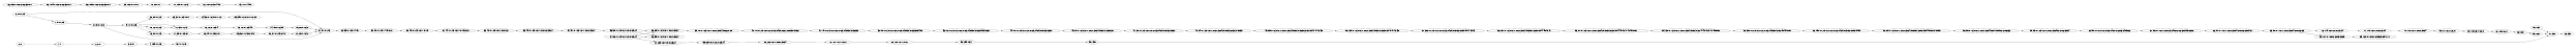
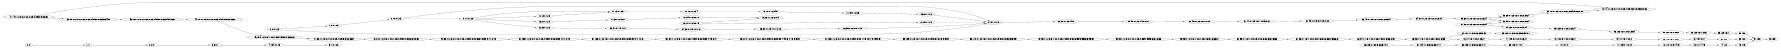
  digraph {
    rankdir=LR
    n1 [label="0, 0: "]
    n2 [label="1, 1: "]
    n3 [label="2, 2: 0 1 "]
    n4 [label="3, 6: 0 1 "]
    n5 [label="4, 134: 0 1 2 3 "]
    n6 [label="5, 7: 0 1 2 3 "]
    n7 [label="6, 8: 0 1 2 3 "]
    n8 [label="7, 9: 0 1 2 3 "]
    n9 [label="27, 37: 0 1 2 3 "]
    n10 [label="8, 10: 0 1 2 3 "]
    n11 [label="28, 39: 0 1 2 3 14 15 "]
    n12 [label="9, 11: 0 1 2 3 "]
    n13 [label="10, 12: 0 1 2 3 "]
    n14 [label="11, 13: 0 1 2 3 "]
    n15 [label="16, 21: 0 1 2 3 "]
    n16 [label="22, 29: 0 1 2 3 "]
    n17 [label="12, 16: 0 1 2 3 4 "]
    n18 [label="17, 23: 0 1 2 3 6 7 "]
-   n19 [label="23, 31: 0 1 2 3 10 11 "]
+   n19 [label="23, 31: 0 1 1 3 10 11"]
    n20 [label="13, 18: 0 1 2 3 4 5 "]
    n21 [label="14, 19: 0 1 2 3 5 "]
    n22 [label="15, 20: 0 1 2 3 "]
    n23 [label="18, 24: 0 1 2 3 6 7 8 "]
    n24 [label="19, 26: 0 1 2 3 6 7 8 9 "]
    n25 [label="20, 27: 0 1 2 3 6 7 9 "]
    n26 [label="21, 28: 0 1 2 3 "]
    n27 [label="24, 32: 0 1 2 3 10 11 12 "]
    n28 [label="25, 34: 0 1 2 3 10 11 12 13 "]
+   n29 [label="26, 35: 0 1 2 3 10 11 13 "]
    n30 [label="29, 40: 0 1 2 3 14 15 16 17 "]
    n31 [label="30, 43: 0 1 2 3 16 17 18 19 "]
    n32 [label="31, 44: 0 1 2 3 16 17 18 19 20 21 "]
    n33 [label="32, 48: 0 1 2 3 16 17 20 21 22 "]
    n34 [label="33, 49: 0 1 2 3 16 17 20 21 22 23 24 "]
    n35 [label="34, 51: 0 1 2 3 16 17 20 21 23 24 "]
    n36 [label="35, 52: 0 1 2 3 16 17 20 21 23 24 "]
    n37 [label="36, 55: 0 1 2 3 16 17 20 21 23 24 "]
    n38 [label="38, 69: 0 1 2 3 16 17 20 21 23 24 "]
    n39 [label="39, 70: 0 1 2 3 16 17 20 21 23 24 25 26 27 28 "]
    n40 [label="37, 56: 0 1 2 3 16 17 20 21 23 24 "]
    n41 [label="84, 123: 16 17 20 21 23 24 "]
    n42 [label="85, 125: 16 17 20 21 23 24 "]
    n43 [label="40, 71: 0 1 2 3 16 17 20 21 23 24 25 26 27 28 29 30 31 32 "]
    n44 [label="41, 74: 0 1 2 3 16 17 20 21 23 24 29 30 31 32 33 "]
    n45 [label="42, 75: 0 1 2 3 16 17 20 21 23 24 29 30 31 32 33 34 35 "]
    n46 [label="43, 76: 0 1 2 3 16 17 20 21 23 24 29 30 31 32 34 35 36 37 "]
    n47 [label="44, 78: 0 1 2 3 16 17 20 21 23 24 29 30 31 32 36 37 "]
    n48 [label="45, 79: 0 1 2 3 16 17 20 21 23 24 29 30 31 32 36 37 "]
-   n49 [label="47, 83: 0 1 2 3 16 17 20 21 23 24 29 30 31 32 36 37 "]
+   n49 [label="47, 83: 0 1 2 3 16 17 20 21 29 24 29 30 31 32 36 37"]
    n50 [label="48, 84: 0 1 2 3 16 17 20 21 23 24 29 30 31 32 36 37 38 39 "]
    n51 [label="49, 85: 0 1 2 3 16 17 20 21 23 24 29 30 31 32 36 37 38 39 40 41 42 43 "]
    n52 [label="50, 135: 0 1 2 3 16 17 20 21 23 24 29 30 31 32 38 39 40 41 42 43 "]
    n53 [label="51, 136: 0 1 2 3 16 17 20 21 23 24 29 30 31 32 38 39 40 41 42 43 "]
    n54 [label="52, 137: 0 1 2 3 16 17 20 21 23 24 29 30 31 32 38 39 44 45 46 47 "]
    n55 [label="53, 87: 0 1 2 3 16 17 20 21 23 24 29 30 31 32 38 39 44 45 46 47 48 49 50 51 "]
    n56 [label="54, 138: 0 1 2 3 16 17 20 21 23 24 29 30 31 32 44 45 46 47 48 49 50 51 "]
    n57 [label="55, 139: 0 1 2 3 16 17 20 21 23 24 29 30 31 32 48 49 50 51 "]
    n58 [label="56, 140: 0 1 2 3 16 17 20 21 23 24 29 30 31 32 52 53 54 55 "]
    n59 [label="57, 89: 0 1 2 3 16 17 20 21 23 24 29 30 31 32 52 53 54 55 56 57 58 59 "]
    n60 [label="58, 90: 0 1 2 3 16 17 20 21 23 24 56 57 58 59 60 61 62 63 "]
    n61 [label="59, 93: 0 1 2 3 16 17 20 21 23 24 60 61 62 63 64 "]
    n62 [label="60, 95: 0 1 16 17 20 21 23 24 60 61 62 63 64 65 66 "]
    n63 [label="61, 96: 0 1 16 17 20 21 23 24 60 61 62 63 64 65 66 67 "]
    n64 [label="62, 97: 0 1 16 17 20 21 23 24 60 61 62 63 64 67 "]
    n65 [label="63, 98: 0 1 16 17 20 21 23 24 60 61 62 63 "]
    n66 [label="64, 101: 0 1 60 61 62 63 68 69 "]
    n67 [label="76, 114: 16 17 20 21 23 24 "]
    n68 [label="65, 102: 0 1 60 61 62 63 68 69 70 71 "]
    n69 [label="77, 115: 16 17 20 21 23 24 "]
    n70 [label="66, 103: 0 1 60 61 62 63 70 71 "]
    n71 [label="67, 104: 0 1 60 61 62 63 70 71 "]
    n72 [label="68, 105: 0 1 60 61 62 63 70 71 "]
    n73 [label="69, 106: 0 1 70 71 "]
    n74 [label="70, 107: 0 1 "]
    n75 [label="71, 109: 0 1 72 73 "]
    n76 [label="72, 110: 72 73 74 75 "]
    n77 [label="73, 111: 74 75 "]
+   n78 [label="74, 112: "]
    n79 [label="75, 113: "]
    n80 [label="91, 132: "]
    n81 [label="92, 133: "]
    n82 [label="78, 116: 16 17 20 21 23 24 "]
    n83 [label="79, 117: 16 17 20 21 "]
    n84 [label="80, 118: 16 17 20 21 "]
    n85 [label="81, 119: 16 17 "]
    n86 [label="82, 120: "]
    n87 [label="83, 122: "]
    n88 [label="86, 126: 16 17 20 21 23 24 "]
    n89 [label="87, 127: 16 17 20 21 "]
    n90 [label="88, 128: 16 17 20 21 "]
    n91 [label="89, 129: 16 17 "]
    n92 [label="90, 130: "]
    n1 -> n2
    n2 -> n3
    n3 -> n4
    n4 -> n5
    n5 -> n6
    n7 -> n8
    n7 -> n9
    n8 -> n10
    n9 -> n11
    n10 -> n9
    n10 -> n12
    n11 -> n30
    n12 -> n13
    n12 -> n14
    n12 -> n15
    n12 -> n16
    n13 -> n14
    n14 -> n17
    n15 -> n18
    n16 -> n19
    n17 -> n20
    n18 -> n23
    n19 -> n27
    n20 -> n21
    n21 -> n22
    n22 -> n9
    n23 -> n24
-   n24 -> n25
+   n25 -> n24
    n25 -> n26
    n26 -> n9
    n27 -> n28
+   n28 -> n29
+   n29 -> n9
    n30 -> n31
    n31 -> n32
    n32 -> n33
    n33 -> n34
    n34 -> n35
    n35 -> n36
    n36 -> n37
    n36 -> n38
    n38 -> n39
    n39 -> n43
    n40 -> n37
    n40 -> n38
    n40 -> n41
    n41 -> n42
    n42 -> n88
-   n43 -> n44
+   n44 -> n43
    n44 -> n45
    n45 -> n46
    n46 -> n47
    n47 -> n48
    n48 -> n49
    n49 -> n50
    n50 -> n51
    n51 -> n52
    n52 -> n53
    n53 -> n54
    n54 -> n55
    n55 -> n56
    n56 -> n57
    n57 -> n58
    n58 -> n59
    n59 -> n60
    n60 -> n61
    n61 -> n62
    n62 -> n63
    n63 -> n64
    n64 -> n65
    n65 -> n66
    n65 -> n67
    n66 -> n68
    n67 -> n69
    n69 -> n82
    n70 -> n71
    n71 -> n72
    n72 -> n73
    n73 -> n74
    n74 -> n75
    n75 -> n76
    n76 -> n77
+   n77 -> n78
+   n78 -> n79
    n79 -> n80
    n80 -> n81
    n82 -> n83
    n83 -> n84
    n84 -> n85
    n85 -> n86
    n86 -> n87
    n87 -> n80
    n88 -> n89
    n89 -> n90
    n90 -> n91
    n91 -> n92
    n92 -> n80
  }
